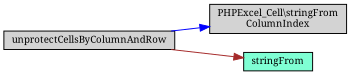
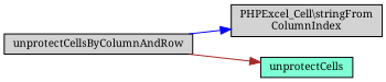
  digraph {
    rankdir=LR
    fontname="Noto Serif"
    node [color=black fillcolor=lightgrey fontname="Noto Serif" fontsize=10 shape=record style=filled]
    edge [fontname="Noto Serif" fontsize=10 labelfontname=Helvetica labelfontsize=10 style=solid]
    n1 [fontcolor=black height=0.2 label=unprotectCellsByColumnAndRow width=0.4]
    n2 [height=0.2 label="PHPExcel_Cell\\stringFrom\lColumnIndex" width=0.4]
-   n3 [fillcolor=aquamarine height=0.2 label=stringFrom width=0.4]
+   n3 [fillcolor=aquamarine height=0.2 label=unprotectCells width=0.4]
    n1 -> n2 [color=blue]
    n1 -> n3 [color=brown]
  }
